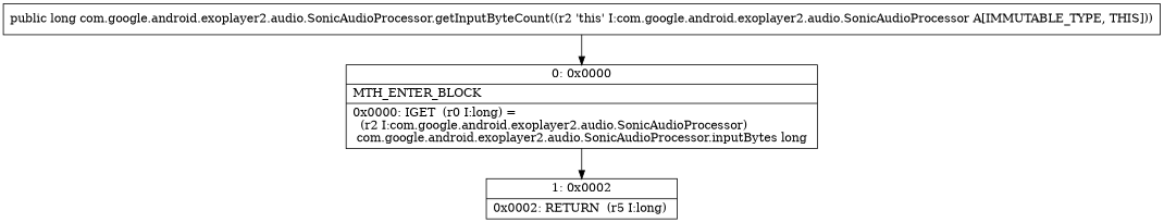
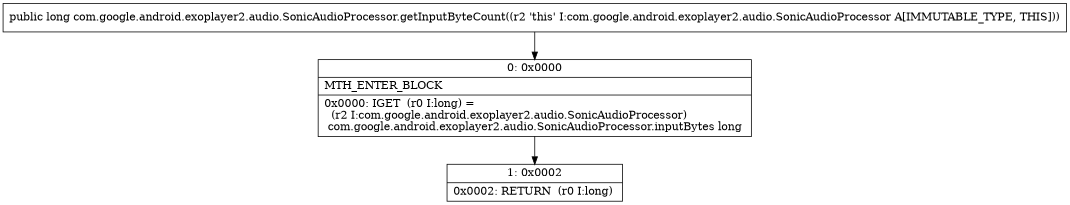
  digraph {
    node [shape=record]
    n1 [label="{0\:\ 0x0000|MTH_ENTER_BLOCK\l|0x0000: IGET  (r0 I:long) = \l  (r2 I:com.google.android.exoplayer2.audio.SonicAudioProcessor)\l com.google.android.exoplayer2.audio.SonicAudioProcessor.inputBytes long \l}"]
-   n2 [label="{1\:\ 0x0002|0x0002: RETURN  (r5 I:long) \l}"]
+   n2 [label="{1\:\ 0x0002|0x0002: RETURN  (r0 I:long) \l}"]
    n3 [label="{public long com.google.android.exoplayer2.audio.SonicAudioProcessor.getInputByteCount((r2 'this' I:com.google.android.exoplayer2.audio.SonicAudioProcessor A[IMMUTABLE_TYPE, THIS])) }"]
    n1 -> n2
    n3 -> n1
  }
